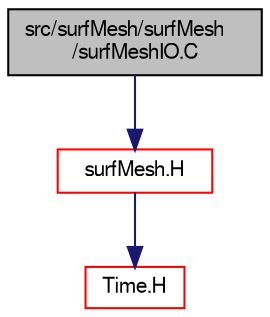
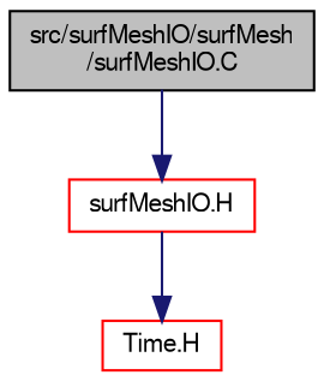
  digraph {
    node [color=red fontname=FreeSans fontsize=10 shape=record]
    edge [color=midnightblue fontname=FreeSans fontsize=10 labelfontname=FreeSans labelfontsize=10 style=solid]
-   n1 [color=black fillcolor=grey75 fontcolor=black height=0.2 label="src/surfMesh/surfMesh\l/surfMeshIO.C" style=filled width=0.4]
-   n2 [height=0.2 label="surfMesh.H" width=0.4]
+   n1 [color=black fillcolor=grey75 fontcolor=black height=0.2 label="src/surfMeshIO/surfMesh\l/surfMeshIO.C" style=filled width=0.4]
+   n2 [height=0.2 label="surfMeshIO.H" width=0.4]
    n3 [height=0.2 label="Time.H" width=0.4]
    n1 -> n2
    n2 -> n3
  }
